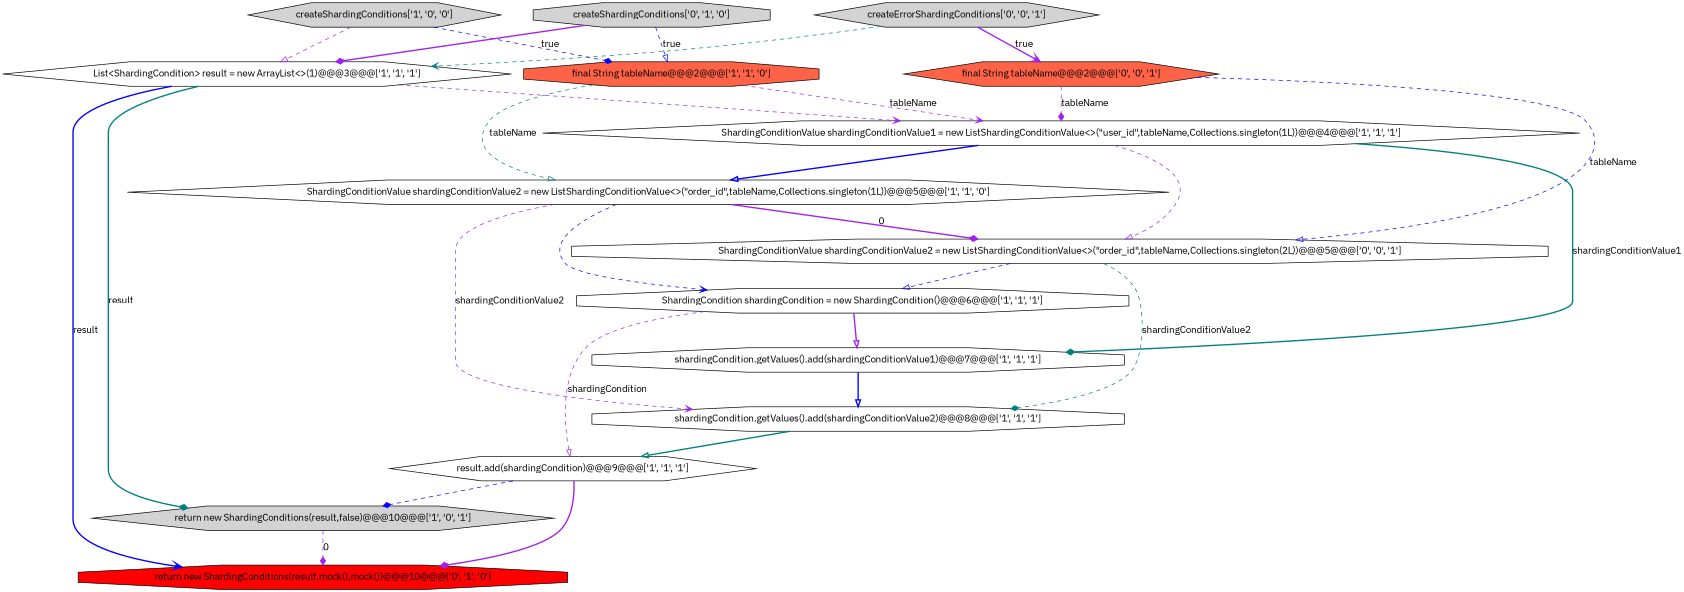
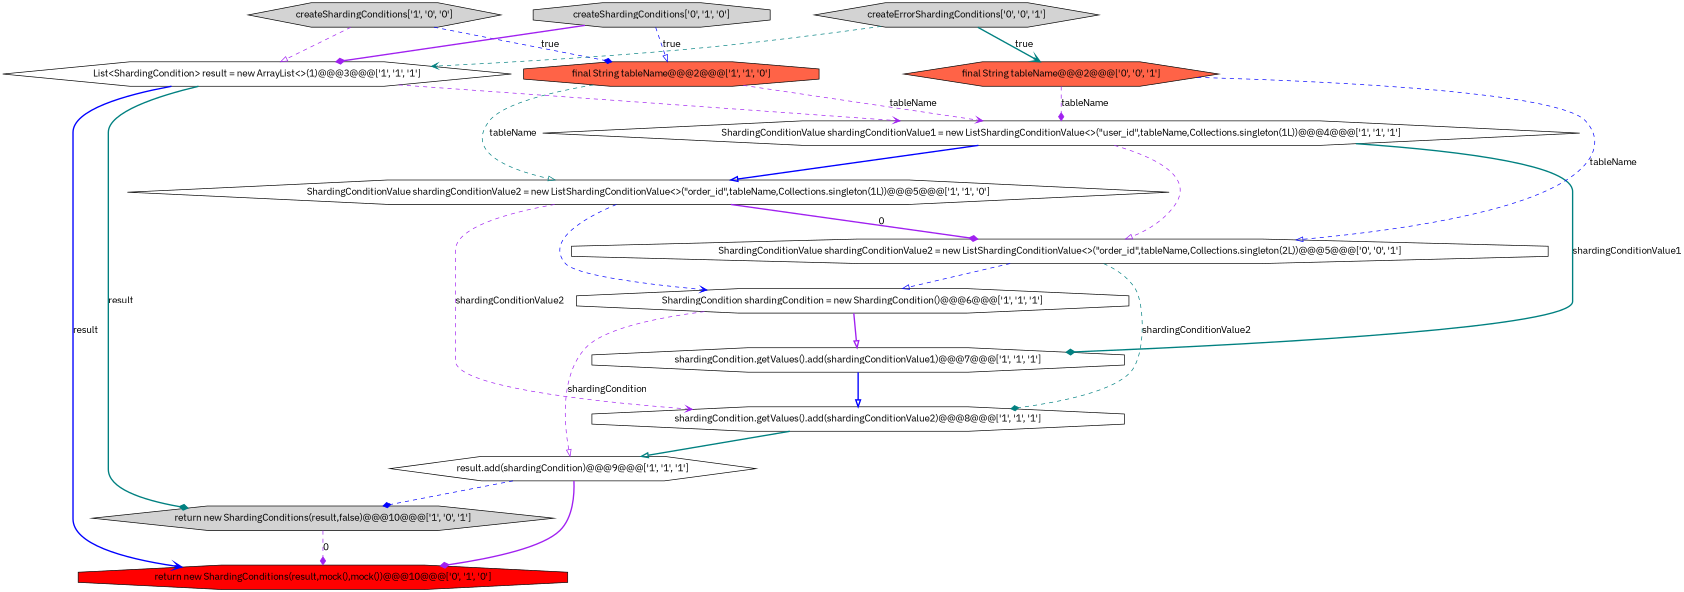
  digraph {
    fontname="IBM Plex Sans"
    node [fillcolor=white fontname="IBM Plex Sans" shape=hexagon style=filled]
    edge [arrowhead=onormal color=purple fontname="IBM Plex Sans" style=dashed]
    n1 [label="ShardingConditionValue shardingConditionValue1 = new ListShardingConditionValue<>(\"user_id\",tableName,Collections.singleton(1L))@@@4@@@['1', '1', '1']"]
    n2 [label="shardingCondition.getValues().add(shardingConditionValue1)@@@7@@@['1', '1', '1']" shape=octagon]
    n3 [label="ShardingConditionValue shardingConditionValue2 = new ListShardingConditionValue<>(\"order_id\",tableName,Collections.singleton(1L))@@@5@@@['1', '1', '0']"]
    n4 [label="ShardingConditionValue shardingConditionValue2 = new ListShardingConditionValue<>(\"order_id\",tableName,Collections.singleton(2L))@@@5@@@['0', '0', '1']" shape=octagon]
    n5 [label="shardingCondition.getValues().add(shardingConditionValue2)@@@8@@@['1', '1', '1']" shape=octagon]
    n6 [label="ShardingCondition shardingCondition = new ShardingCondition()@@@6@@@['1', '1', '1']" shape=octagon]
    n7 [fillcolor=lightgray label="createShardingConditions['1', '0', '0']"]
    n8 [fillcolor=tomato label="final String tableName@@@2@@@['1', '1', '0']" shape=octagon]
    n9 [label="List<ShardingCondition> result = new ArrayList<>(1)@@@3@@@['1', '1', '1']"]
    n10 [fillcolor=lightgray label="return new ShardingConditions(result,false)@@@10@@@['1', '0', '1']"]
    n11 [fillcolor=red label="return new ShardingConditions(result,mock(),mock())@@@10@@@['0', '1', '0']" shape=octagon]
    n12 [label="result.add(shardingCondition)@@@9@@@['1', '1', '1']"]
    n13 [fillcolor=tomato label="final String tableName@@@2@@@['0', '0', '1']"]
    n14 [fillcolor=lightgray label="createErrorShardingConditions['0', '0', '1']"]
    n15 [fillcolor=lightgray label="createShardingConditions['0', '1', '0']" shape=octagon]
    n1 -> n2 [arrowhead=diamond color=teal label=shardingConditionValue1 style=bold]
    n1 -> n3 [color=blue style=bold]
    n1 -> n4
    n2 -> n5 [color=blue style=bold]
    n3 -> n4 [arrowhead=diamond label=0 style=bold]
    n3 -> n5 [arrowhead=vee label=shardingConditionValue2]
    n3 -> n6 [arrowhead=vee color=blue]
    n4 -> n5 [arrowhead=diamond color=teal label=shardingConditionValue2]
    n4 -> n6 [color=blue]
    n5 -> n12 [color=teal style=bold]
    n6 -> n2 [style=bold]
    n6 -> n12 [label=shardingCondition]
    n7 -> n8 [arrowhead=diamond color=blue label=true]
    n7 -> n9
    n8 -> n1 [arrowhead=vee label=tableName]
    n8 -> n3 [color=teal label=tableName]
    n9 -> n1 [arrowhead=vee]
    n9 -> n10 [arrowhead=diamond color=teal label=result style=bold]
    n9 -> n11 [arrowhead=vee color=blue label=result style=bold]
    n10 -> n11 [arrowhead=diamond label=0]
    n12 -> n10 [arrowhead=diamond color=blue]
    n12 -> n11 [arrowhead=diamond style=bold]
    n13 -> n1 [arrowhead=diamond label=tableName]
    n13 -> n4 [color=blue label=tableName]
    n14 -> n9 [arrowhead=vee color=teal]
-   n14 -> n13 [arrowhead=vee label=true style=bold]
+   n14 -> n13 [arrowhead=vee color=teal label=true style=bold]
    n15 -> n8 [color=blue label=true]
    n15 -> n9 [arrowhead=diamond style=bold]
  }
